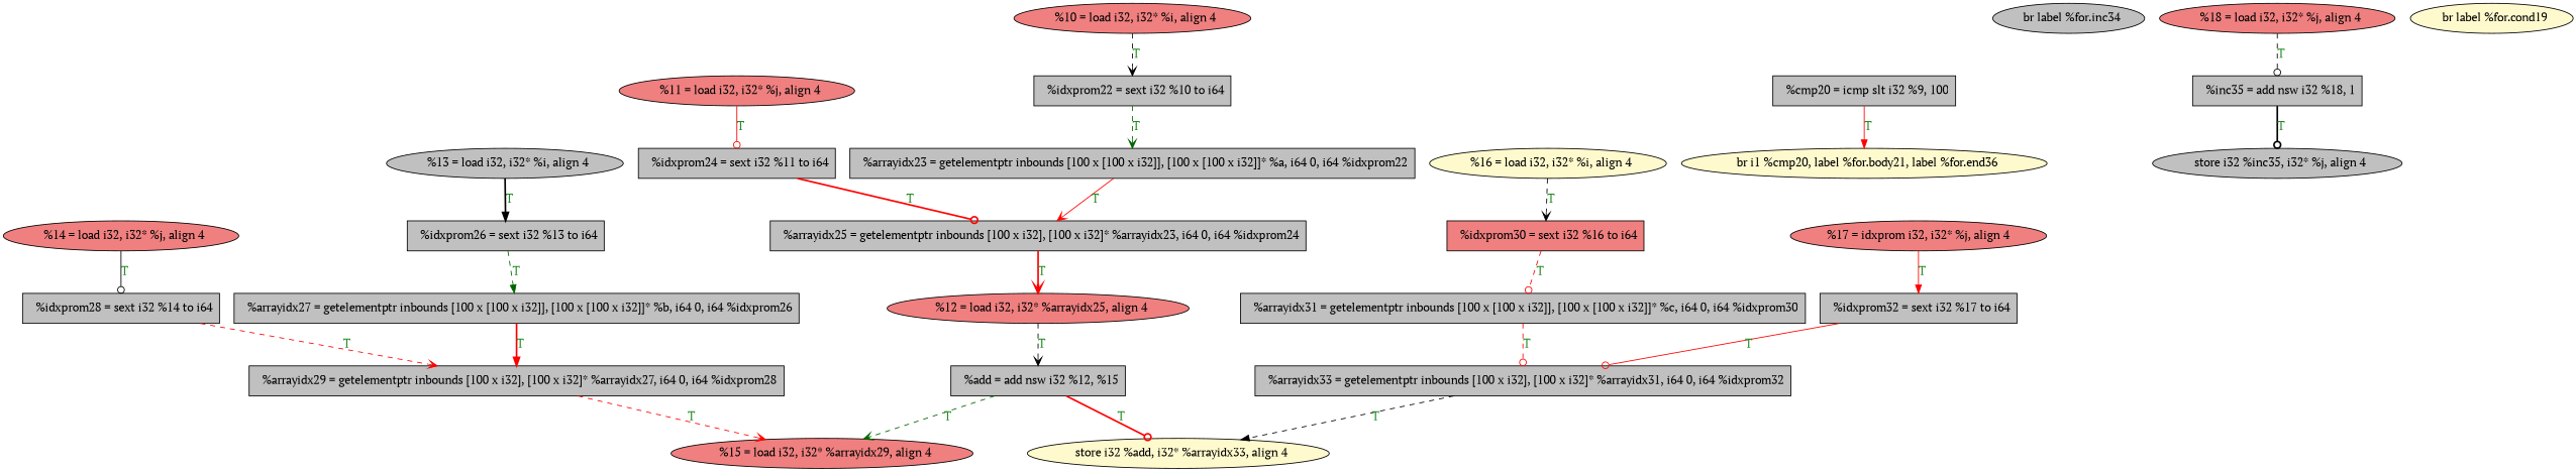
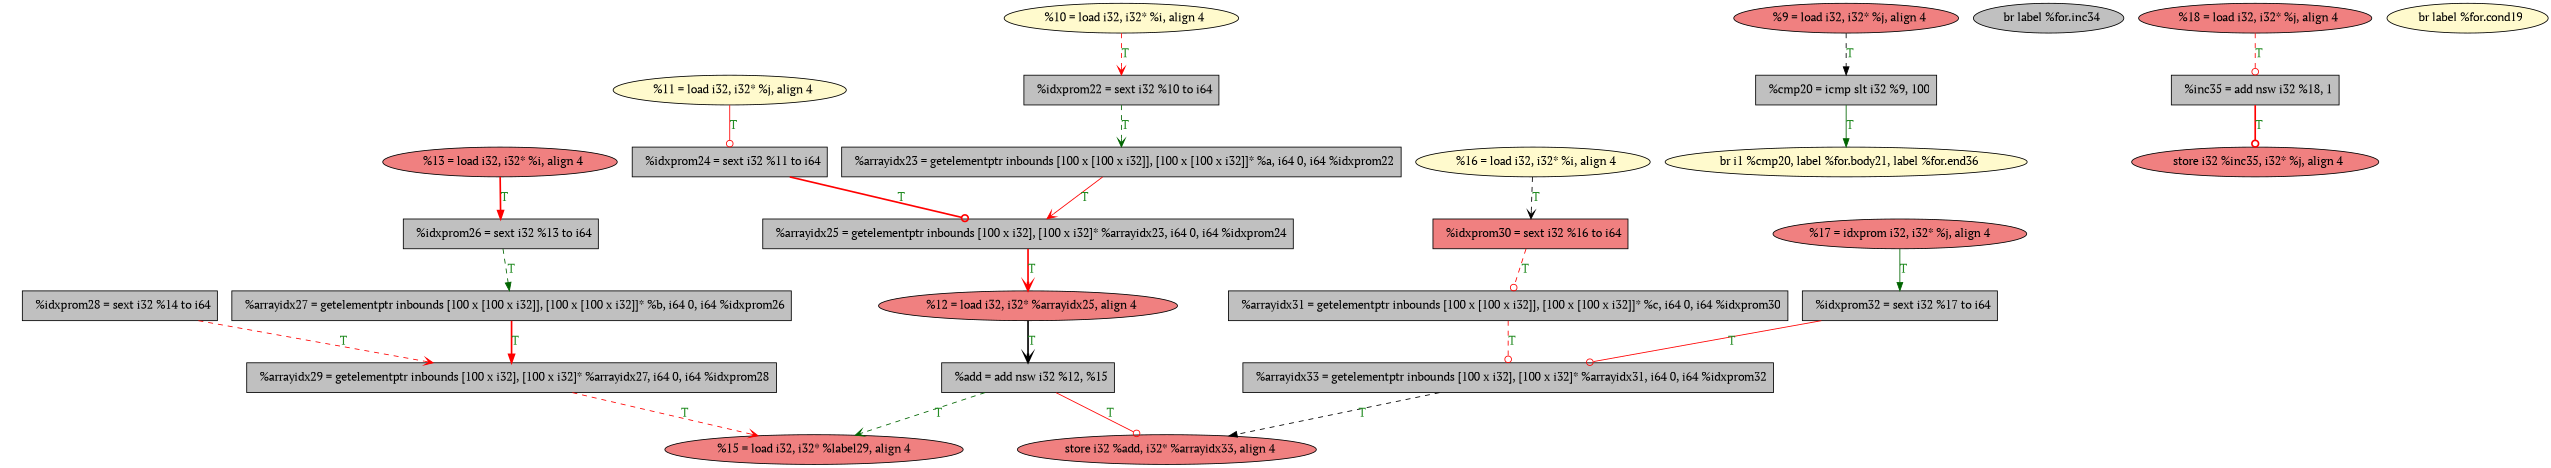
  digraph {
    fontname="PT Serif"
    node [fillcolor=grey fontname="PT Serif" shape=ellipse style=filled]
    edge [arrowhead=vee color=red fontcolor=forestgreen fontname="PT Serif" style=dashed]
    n1 [fillcolor=lightcoral label="  %12 = load i32, i32* %arrayidx25, align 4"]
    n2 [label="  %add = add nsw i32 %12, %15" shape=rectangle]
-   n3 [fillcolor=lightcoral label="  %15 = load i32, i32* %arrayidx29, align 4"]
-   n4 [fillcolor=lemonchiffon label="  store i32 %add, i32* %arrayidx33, align 4"]
+   n3 [fillcolor=lightcoral label="%15 = load i32, i32* %label29, align 4"]
+   n4 [fillcolor=lightcoral label="  store i32 %add, i32* %arrayidx33, align 4"]
    n5 [label="  %arrayidx27 = getelementptr inbounds [100 x [100 x i32]], [100 x [100 x i32]]* %b, i64 0, i64 %idxprom26" shape=rectangle]
    n6 [label="  %arrayidx29 = getelementptr inbounds [100 x i32], [100 x i32]* %arrayidx27, i64 0, i64 %idxprom28" shape=rectangle]
    n7 [label="  %idxprom22 = sext i32 %10 to i64" shape=rectangle]
    n8 [label="  %arrayidx23 = getelementptr inbounds [100 x [100 x i32]], [100 x [100 x i32]]* %a, i64 0, i64 %idxprom22" shape=rectangle]
    n9 [label="  %arrayidx25 = getelementptr inbounds [100 x i32], [100 x i32]* %arrayidx23, i64 0, i64 %idxprom24" shape=rectangle]
+   n10 [fillcolor=lightcoral label="  %9 = load i32, i32* %j, align 4"]
    n11 [label="  %cmp20 = icmp slt i32 %9, 100" shape=rectangle]
    n12 [fillcolor=lemonchiffon label="  br i1 %cmp20, label %for.body21, label %for.end36"]
    n13 [label="  %idxprom24 = sext i32 %11 to i64" shape=rectangle]
    n14 [label="  %idxprom26 = sext i32 %13 to i64" shape=rectangle]
    n15 [fillcolor=lightcoral label="%17 = idxprom i32, i32* %j, align 4"]
    n16 [label="  %idxprom32 = sext i32 %17 to i64" shape=rectangle]
    n17 [label="  %arrayidx33 = getelementptr inbounds [100 x i32], [100 x i32]* %arrayidx31, i64 0, i64 %idxprom32" shape=rectangle]
    n18 [label="  br label %for.inc34"]
    n19 [label="  %arrayidx31 = getelementptr inbounds [100 x [100 x i32]], [100 x [100 x i32]]* %c, i64 0, i64 %idxprom30" shape=rectangle]
    n20 [label="  %inc35 = add nsw i32 %18, 1" shape=rectangle]
-   n21 [label="  store i32 %inc35, i32* %j, align 4"]
+   n21 [fillcolor=lightcoral label="  store i32 %inc35, i32* %j, align 4"]
    n22 [fillcolor=lightcoral label="  %idxprom30 = sext i32 %16 to i64" shape=rectangle]
    n23 [fillcolor=lightcoral label="  %18 = load i32, i32* %j, align 4"]
    n24 [fillcolor=lemonchiffon label="  br label %for.cond19"]
    n25 [fillcolor=lemonchiffon label="  %16 = load i32, i32* %i, align 4"]
-   n26 [fillcolor=lightcoral label="  %14 = load i32, i32* %j, align 4"]
    n27 [label="  %idxprom28 = sext i32 %14 to i64" shape=rectangle]
-   n28 [label="  %13 = load i32, i32* %i, align 4"]
-   n29 [fillcolor=lightcoral label="  %10 = load i32, i32* %i, align 4"]
-   n30 [fillcolor=lightcoral label="  %11 = load i32, i32* %j, align 4"]
-   n1 -> n2 [color=black label=T]
+   n28 [fillcolor=lightcoral label="  %13 = load i32, i32* %i, align 4"]
+   n29 [fillcolor=lemonchiffon label="  %10 = load i32, i32* %i, align 4"]
+   n30 [fillcolor=lemonchiffon label="  %11 = load i32, i32* %j, align 4"]
+   n1 -> n2 [color=black label=T style=bold]
    n2 -> n3 [color=darkgreen label=T]
-   n2 -> n4 [arrowhead=odot label=T style=bold]
+   n2 -> n4 [arrowhead=odot label=T style=solid]
    n5 -> n6 [arrowhead=normal label=T style=bold]
    n6 -> n3 [label=T]
    n7 -> n8 [color=darkgreen label=T]
    n8 -> n9 [label=T style=solid]
    n9 -> n1 [label=T style=bold]
-   n11 -> n12 [arrowhead=normal label=T style=solid]
+   n10 -> n11 [arrowhead=normal color=black label=T]
+   n11 -> n12 [arrowhead=normal color=darkgreen label=T style=solid]
    n13 -> n9 [arrowhead=odot label=T style=bold]
    n14 -> n5 [arrowhead=normal color=darkgreen label=T]
-   n15 -> n16 [arrowhead=normal label=T style=solid]
+   n15 -> n16 [arrowhead=normal color=darkgreen label=T style=solid]
    n16 -> n17 [arrowhead=odot label=T style=solid]
    n17 -> n4 [arrowhead=normal color=black label=T]
    n19 -> n17 [arrowhead=odot label=T]
-   n20 -> n21 [arrowhead=odot color=black label=T style=bold]
+   n20 -> n21 [arrowhead=odot label=T style=bold]
    n22 -> n19 [arrowhead=odot label=T]
-   n23 -> n20 [arrowhead=odot color=black label=T]
+   n23 -> n20 [arrowhead=odot label=T]
    n25 -> n22 [color=black label=T]
-   n26 -> n27 [arrowhead=odot color=black label=T style=solid]
    n27 -> n6 [label=T]
-   n28 -> n14 [arrowhead=normal color=black label=T style=bold]
-   n29 -> n7 [color=black label=T]
+   n28 -> n14 [arrowhead=normal label=T style=bold]
+   n29 -> n7 [label=T]
    n30 -> n13 [arrowhead=odot label=T style=solid]
  }
